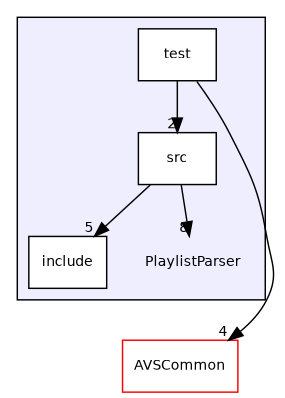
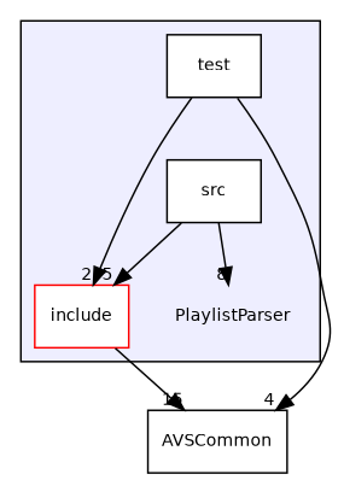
  digraph {
    compound=true
    node [fontname=Helvetica fontsize=10 shape=box color=red fillcolor=white style=filled]
    edge [labeldistance=1.5 labelfontname=Helvetica labelfontsize=10]
    n1 [label=PlaylistParser shape=plaintext color="" fillcolor="" style=""]
-   n2 [color=black label=include]
+   n2 [label=include]
    n3 [color=black label=src]
    n4 [color=black label=test]
-   n5 [label=AVSCommon]
+   n5 [color=black label=AVSCommon]
    subgraph cluster_1 {
      bgcolor="#eeeeff"
      pencolor=black
      n1
      n2
      n3
      n4
    }
+   n2 -> n5 [headlabel=15]
    n3 -> n1 [headlabel=8]
    n3 -> n2 [headlabel=5]
-   n4 -> n3 [headlabel=2]
+   n4 -> n2 [headlabel=2]
    n4 -> n5 [headlabel=4]
  }
